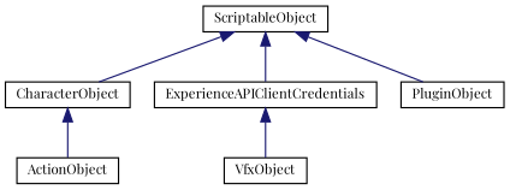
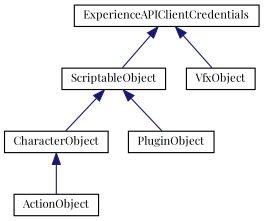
  digraph {
    fontname="Playfair Display"
    rankdir=TB
    node [color=black fillcolor=white fontname="Playfair Display" fontsize=10 shape=record style=filled]
    edge [color=midnightblue dir=back fontname="Playfair Display" fontsize=10 labelfontname=Helvetica labelfontsize=10 style=solid]
    n1 [height=0.2 label=ScriptableObject width=0.4]
    n2 [height=0.2 label=CharacterObject width=0.4]
    n3 [height=0.2 label=ExperienceAPIClientCredentials width=0.4]
    n4 [height=0.2 label=PluginObject width=0.4]
    n5 [height=0.2 label=ActionObject width=0.4]
    n6 [height=0.2 label=VfxObject width=0.4]
    n1 -> n2
-   n1 -> n3
+   n3 -> n1
    n1 -> n4
    n2 -> n5
    n3 -> n6
  }
